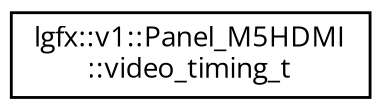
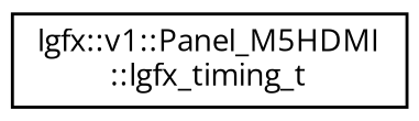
  digraph {
    rankdir=LR
    fontname="Open Sans"
-   n1 [color=black fillcolor=white fontname="Open Sans" fontsize=10 height=0.2 label="lgfx::v1::Panel_M5HDMI\l::video_timing_t" shape=record style=filled width=0.4]
+   n1 [color=black fillcolor=white fontname="Open Sans" fontsize=10 height=0.2 label="lgfx::v1::Panel_M5HDMI\l::lgfx_timing_t" shape=record style=filled width=0.4]
  }
